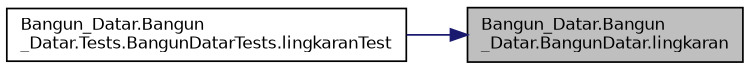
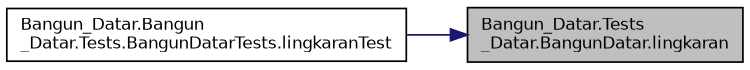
  digraph {
    rankdir=RL
    node [color=black fontname=Helvetica fontsize=10 shape=record style=filled]
-   n1 [fillcolor=grey75 fontcolor=black height=0.2 label="Bangun_Datar.Bangun\l_Datar.BangunDatar.lingkaran" width=0.4]
+   n1 [fillcolor=grey75 fontcolor=black height=0.2 label="Bangun_Datar.Tests\l_Datar.BangunDatar.lingkaran" width=0.4]
    n2 [fillcolor=white height=0.2 label="Bangun_Datar.Bangun\l_Datar.Tests.BangunDatarTests.lingkaranTest" width=0.4]
    n1 -> n2 [color=midnightblue dir=back fontname=Helvetica fontsize=10 labelfontname=Helvetica labelfontsize=10 style=solid]
  }
